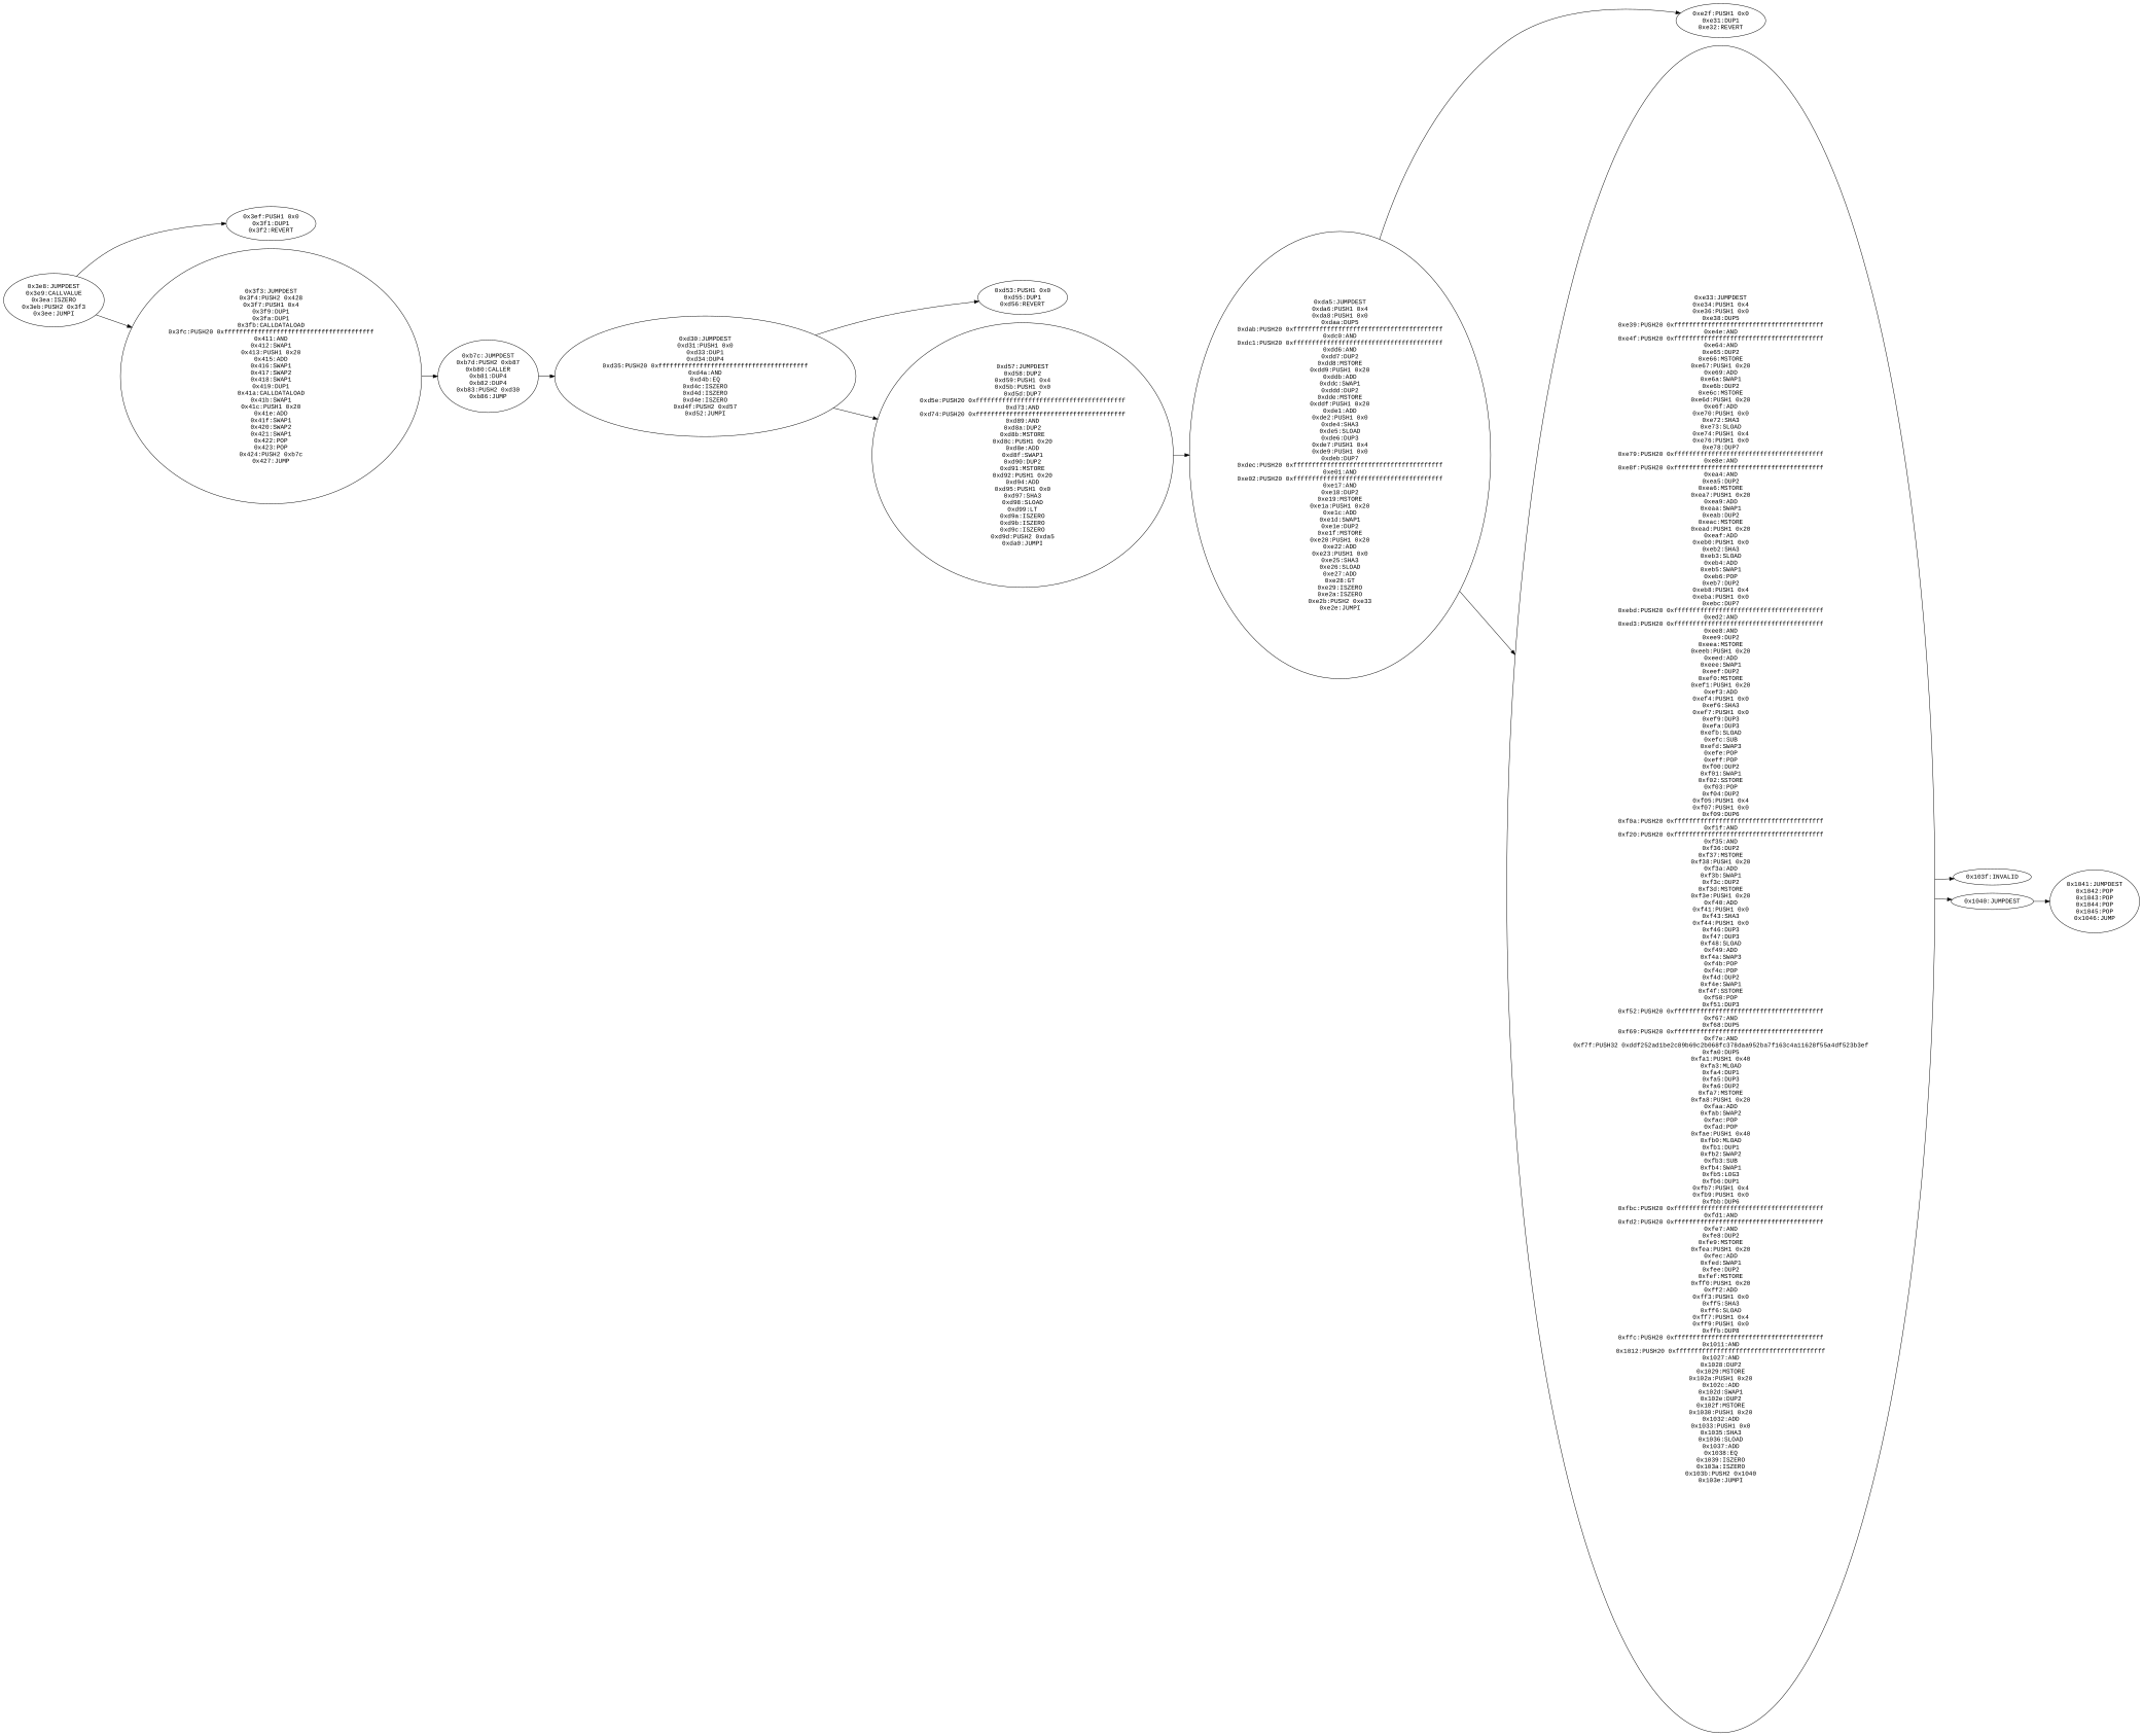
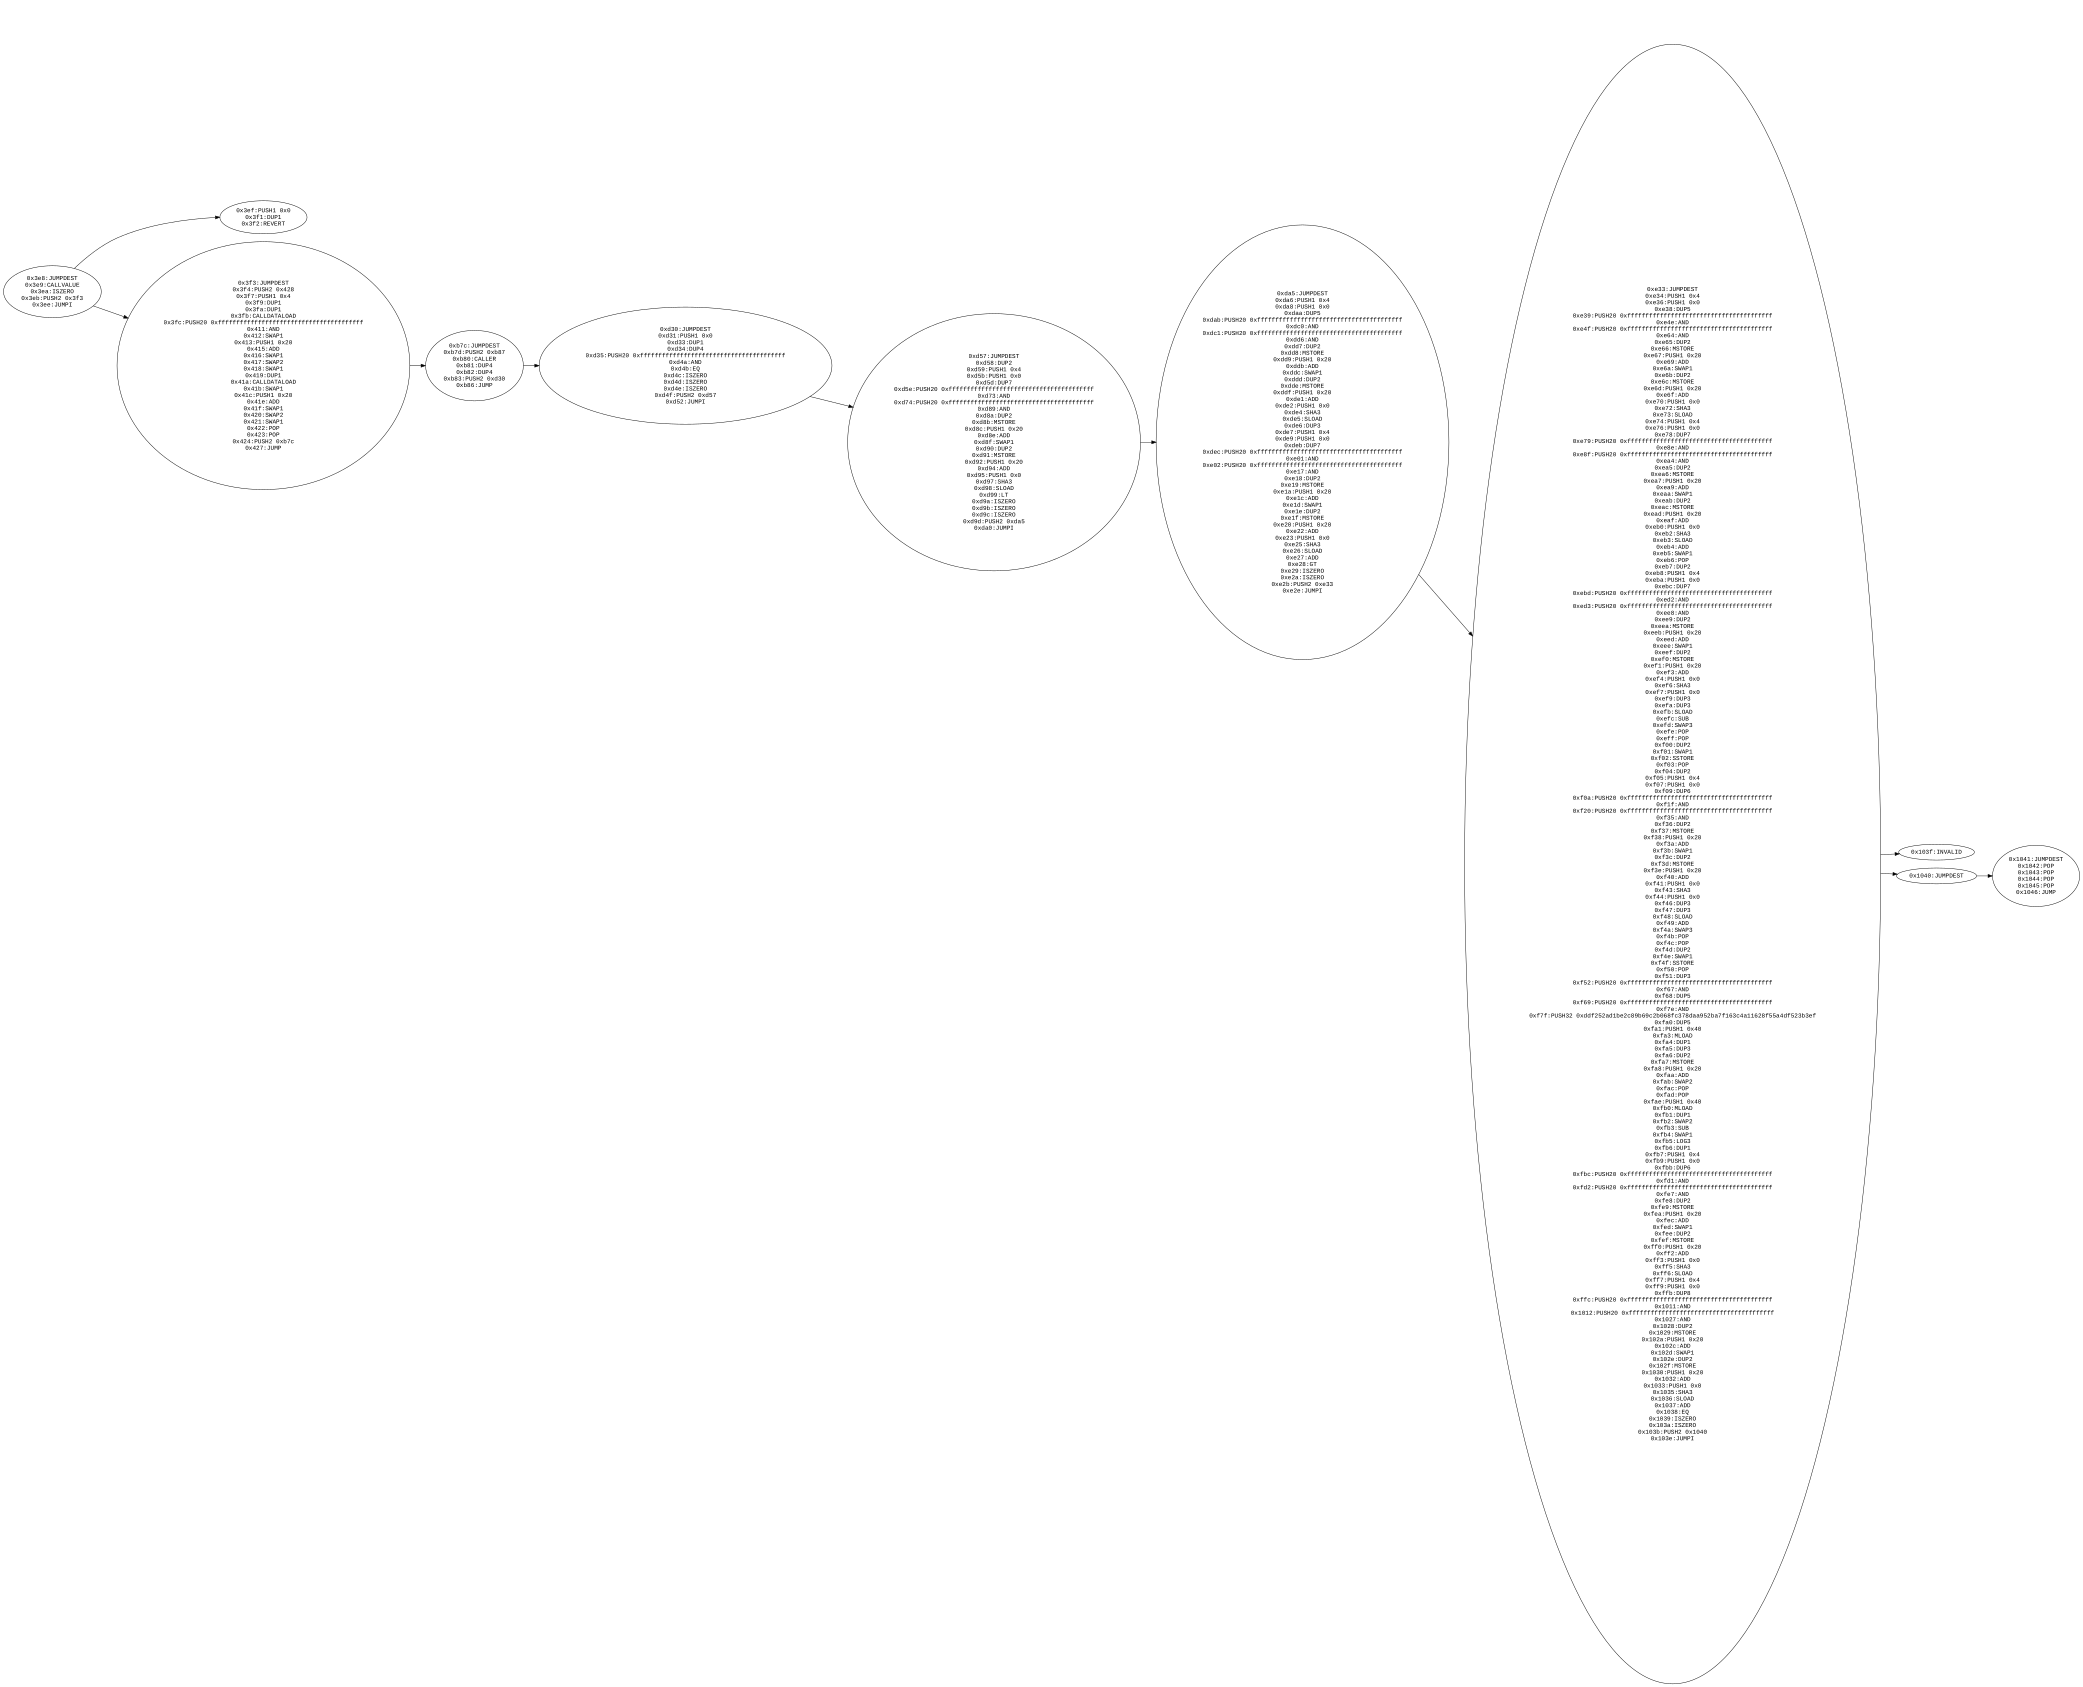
  digraph {
    fontname="Liberation Mono"
    rankdir=LR
    node [fontname="Liberation Mono"]
    edge [fontname="Liberation Mono"]
    n1 [label="0x3e8:JUMPDEST\n0x3e9:CALLVALUE\n0x3ea:ISZERO\n0x3eb:PUSH2 0x3f3\n0x3ee:JUMPI"]
    n2 [label="0x3ef:PUSH1 0x0\n0x3f1:DUP1\n0x3f2:REVERT"]
    n3 [label="0x3f3:JUMPDEST\n0x3f4:PUSH2 0x428\n0x3f7:PUSH1 0x4\n0x3f9:DUP1\n0x3fa:DUP1\n0x3fb:CALLDATALOAD\n0x3fc:PUSH20 0xffffffffffffffffffffffffffffffffffffffff\n0x411:AND\n0x412:SWAP1\n0x413:PUSH1 0x20\n0x415:ADD\n0x416:SWAP1\n0x417:SWAP2\n0x418:SWAP1\n0x419:DUP1\n0x41a:CALLDATALOAD\n0x41b:SWAP1\n0x41c:PUSH1 0x20\n0x41e:ADD\n0x41f:SWAP1\n0x420:SWAP2\n0x421:SWAP1\n0x422:POP\n0x423:POP\n0x424:PUSH2 0xb7c\n0x427:JUMP"]
    n4 [label="0xb7c:JUMPDEST\n0xb7d:PUSH2 0xb87\n0xb80:CALLER\n0xb81:DUP4\n0xb82:DUP4\n0xb83:PUSH2 0xd30\n0xb86:JUMP"]
    n5 [label="0xd30:JUMPDEST\n0xd31:PUSH1 0x0\n0xd33:DUP1\n0xd34:DUP4\n0xd35:PUSH20 0xffffffffffffffffffffffffffffffffffffffff\n0xd4a:AND\n0xd4b:EQ\n0xd4c:ISZERO\n0xd4d:ISZERO\n0xd4e:ISZERO\n0xd4f:PUSH2 0xd57\n0xd52:JUMPI"]
-   n6 [label="0xd53:PUSH1 0x0\n0xd55:DUP1\n0xd56:REVERT"]
    n7 [label="0xd57:JUMPDEST\n0xd58:DUP2\n0xd59:PUSH1 0x4\n0xd5b:PUSH1 0x0\n0xd5d:DUP7\n0xd5e:PUSH20 0xffffffffffffffffffffffffffffffffffffffff\n0xd73:AND\n0xd74:PUSH20 0xffffffffffffffffffffffffffffffffffffffff\n0xd89:AND\n0xd8a:DUP2\n0xd8b:MSTORE\n0xd8c:PUSH1 0x20\n0xd8e:ADD\n0xd8f:SWAP1\n0xd90:DUP2\n0xd91:MSTORE\n0xd92:PUSH1 0x20\n0xd94:ADD\n0xd95:PUSH1 0x0\n0xd97:SHA3\n0xd98:SLOAD\n0xd99:LT\n0xd9a:ISZERO\n0xd9b:ISZERO\n0xd9c:ISZERO\n0xd9d:PUSH2 0xda5\n0xda0:JUMPI"]
    n8 [label="0xda5:JUMPDEST\n0xda6:PUSH1 0x4\n0xda8:PUSH1 0x0\n0xdaa:DUP5\n0xdab:PUSH20 0xffffffffffffffffffffffffffffffffffffffff\n0xdc0:AND\n0xdc1:PUSH20 0xffffffffffffffffffffffffffffffffffffffff\n0xdd6:AND\n0xdd7:DUP2\n0xdd8:MSTORE\n0xdd9:PUSH1 0x20\n0xddb:ADD\n0xddc:SWAP1\n0xddd:DUP2\n0xdde:MSTORE\n0xddf:PUSH1 0x20\n0xde1:ADD\n0xde2:PUSH1 0x0\n0xde4:SHA3\n0xde5:SLOAD\n0xde6:DUP3\n0xde7:PUSH1 0x4\n0xde9:PUSH1 0x0\n0xdeb:DUP7\n0xdec:PUSH20 0xffffffffffffffffffffffffffffffffffffffff\n0xe01:AND\n0xe02:PUSH20 0xffffffffffffffffffffffffffffffffffffffff\n0xe17:AND\n0xe18:DUP2\n0xe19:MSTORE\n0xe1a:PUSH1 0x20\n0xe1c:ADD\n0xe1d:SWAP1\n0xe1e:DUP2\n0xe1f:MSTORE\n0xe20:PUSH1 0x20\n0xe22:ADD\n0xe23:PUSH1 0x0\n0xe25:SHA3\n0xe26:SLOAD\n0xe27:ADD\n0xe28:GT\n0xe29:ISZERO\n0xe2a:ISZERO\n0xe2b:PUSH2 0xe33\n0xe2e:JUMPI"]
-   n9 [label="0xe2f:PUSH1 0x0\n0xe31:DUP1\n0xe32:REVERT"]
    n10 [label="0xe33:JUMPDEST\n0xe34:PUSH1 0x4\n0xe36:PUSH1 0x0\n0xe38:DUP5\n0xe39:PUSH20 0xffffffffffffffffffffffffffffffffffffffff\n0xe4e:AND\n0xe4f:PUSH20 0xffffffffffffffffffffffffffffffffffffffff\n0xe64:AND\n0xe65:DUP2\n0xe66:MSTORE\n0xe67:PUSH1 0x20\n0xe69:ADD\n0xe6a:SWAP1\n0xe6b:DUP2\n0xe6c:MSTORE\n0xe6d:PUSH1 0x20\n0xe6f:ADD\n0xe70:PUSH1 0x0\n0xe72:SHA3\n0xe73:SLOAD\n0xe74:PUSH1 0x4\n0xe76:PUSH1 0x0\n0xe78:DUP7\n0xe79:PUSH20 0xffffffffffffffffffffffffffffffffffffffff\n0xe8e:AND\n0xe8f:PUSH20 0xffffffffffffffffffffffffffffffffffffffff\n0xea4:AND\n0xea5:DUP2\n0xea6:MSTORE\n0xea7:PUSH1 0x20\n0xea9:ADD\n0xeaa:SWAP1\n0xeab:DUP2\n0xeac:MSTORE\n0xead:PUSH1 0x20\n0xeaf:ADD\n0xeb0:PUSH1 0x0\n0xeb2:SHA3\n0xeb3:SLOAD\n0xeb4:ADD\n0xeb5:SWAP1\n0xeb6:POP\n0xeb7:DUP2\n0xeb8:PUSH1 0x4\n0xeba:PUSH1 0x0\n0xebc:DUP7\n0xebd:PUSH20 0xffffffffffffffffffffffffffffffffffffffff\n0xed2:AND\n0xed3:PUSH20 0xffffffffffffffffffffffffffffffffffffffff\n0xee8:AND\n0xee9:DUP2\n0xeea:MSTORE\n0xeeb:PUSH1 0x20\n0xeed:ADD\n0xeee:SWAP1\n0xeef:DUP2\n0xef0:MSTORE\n0xef1:PUSH1 0x20\n0xef3:ADD\n0xef4:PUSH1 0x0\n0xef6:SHA3\n0xef7:PUSH1 0x0\n0xef9:DUP3\n0xefa:DUP3\n0xefb:SLOAD\n0xefc:SUB\n0xefd:SWAP3\n0xefe:POP\n0xeff:POP\n0xf00:DUP2\n0xf01:SWAP1\n0xf02:SSTORE\n0xf03:POP\n0xf04:DUP2\n0xf05:PUSH1 0x4\n0xf07:PUSH1 0x0\n0xf09:DUP6\n0xf0a:PUSH20 0xffffffffffffffffffffffffffffffffffffffff\n0xf1f:AND\n0xf20:PUSH20 0xffffffffffffffffffffffffffffffffffffffff\n0xf35:AND\n0xf36:DUP2\n0xf37:MSTORE\n0xf38:PUSH1 0x20\n0xf3a:ADD\n0xf3b:SWAP1\n0xf3c:DUP2\n0xf3d:MSTORE\n0xf3e:PUSH1 0x20\n0xf40:ADD\n0xf41:PUSH1 0x0\n0xf43:SHA3\n0xf44:PUSH1 0x0\n0xf46:DUP3\n0xf47:DUP3\n0xf48:SLOAD\n0xf49:ADD\n0xf4a:SWAP3\n0xf4b:POP\n0xf4c:POP\n0xf4d:DUP2\n0xf4e:SWAP1\n0xf4f:SSTORE\n0xf50:POP\n0xf51:DUP3\n0xf52:PUSH20 0xffffffffffffffffffffffffffffffffffffffff\n0xf67:AND\n0xf68:DUP5\n0xf69:PUSH20 0xffffffffffffffffffffffffffffffffffffffff\n0xf7e:AND\n0xf7f:PUSH32 0xddf252ad1be2c89b69c2b068fc378daa952ba7f163c4a11628f55a4df523b3ef\n0xfa0:DUP5\n0xfa1:PUSH1 0x40\n0xfa3:MLOAD\n0xfa4:DUP1\n0xfa5:DUP3\n0xfa6:DUP2\n0xfa7:MSTORE\n0xfa8:PUSH1 0x20\n0xfaa:ADD\n0xfab:SWAP2\n0xfac:POP\n0xfad:POP\n0xfae:PUSH1 0x40\n0xfb0:MLOAD\n0xfb1:DUP1\n0xfb2:SWAP2\n0xfb3:SUB\n0xfb4:SWAP1\n0xfb5:LOG3\n0xfb6:DUP1\n0xfb7:PUSH1 0x4\n0xfb9:PUSH1 0x0\n0xfbb:DUP6\n0xfbc:PUSH20 0xffffffffffffffffffffffffffffffffffffffff\n0xfd1:AND\n0xfd2:PUSH20 0xffffffffffffffffffffffffffffffffffffffff\n0xfe7:AND\n0xfe8:DUP2\n0xfe9:MSTORE\n0xfea:PUSH1 0x20\n0xfec:ADD\n0xfed:SWAP1\n0xfee:DUP2\n0xfef:MSTORE\n0xff0:PUSH1 0x20\n0xff2:ADD\n0xff3:PUSH1 0x0\n0xff5:SHA3\n0xff6:SLOAD\n0xff7:PUSH1 0x4\n0xff9:PUSH1 0x0\n0xffb:DUP8\n0xffc:PUSH20 0xffffffffffffffffffffffffffffffffffffffff\n0x1011:AND\n0x1012:PUSH20 0xffffffffffffffffffffffffffffffffffffffff\n0x1027:AND\n0x1028:DUP2\n0x1029:MSTORE\n0x102a:PUSH1 0x20\n0x102c:ADD\n0x102d:SWAP1\n0x102e:DUP2\n0x102f:MSTORE\n0x1030:PUSH1 0x20\n0x1032:ADD\n0x1033:PUSH1 0x0\n0x1035:SHA3\n0x1036:SLOAD\n0x1037:ADD\n0x1038:EQ\n0x1039:ISZERO\n0x103a:ISZERO\n0x103b:PUSH2 0x1040\n0x103e:JUMPI"]
    n11 [label="0x103f:INVALID"]
    n12 [label="0x1040:JUMPDEST"]
    n13 [label="0x1041:JUMPDEST\n0x1042:POP\n0x1043:POP\n0x1044:POP\n0x1045:POP\n0x1046:JUMP"]
    n1 -> n2
    n1 -> n3
    n3 -> n4
    n4 -> n5
-   n5 -> n6
    n5 -> n7
    n7 -> n8
-   n8 -> n9
    n8 -> n10
    n10 -> n11
    n10 -> n12
    n12 -> n13
  }
